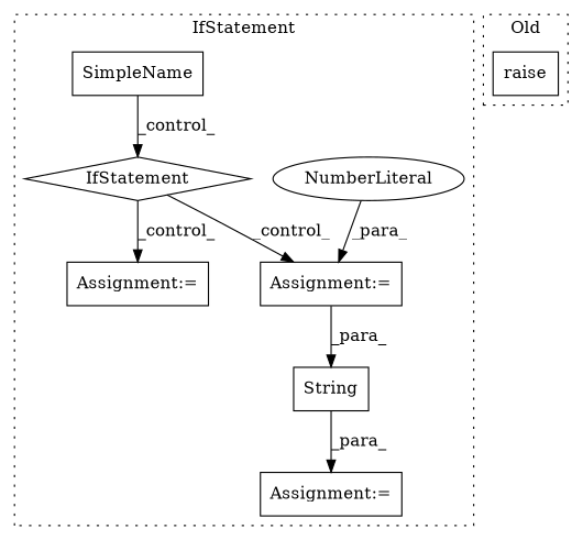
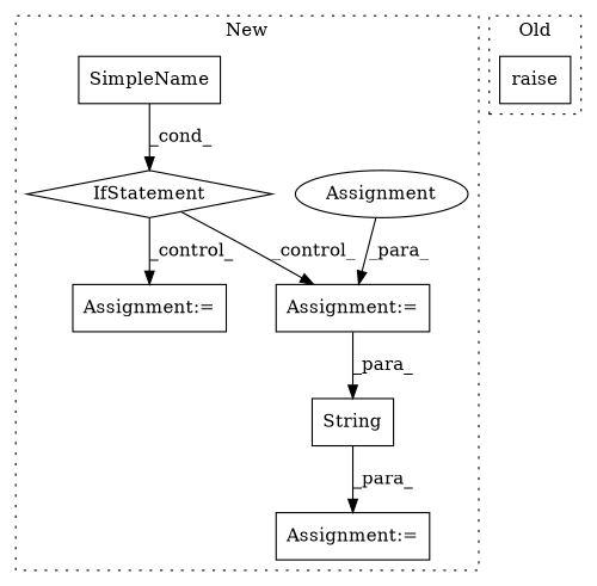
  digraph {
    node [a=7 l=1 shape=box]
    n1 [a=32 l="7,1" label=String s="22139,22172"]
    n2 [label="Assignment:=" s=21833]
    n3 [label="Assignment:=" s=22127]
    n4 [a=25 l="4,2" label=IfStatement s="21657,21691" shape=diamond]
-   n5 [a=34 label=NumberLiteral s=21834 shape=ellipse]
+   n5 [a=34 label=Assignment s=21834 shape=ellipse]
    n6 [a=42 label=SimpleName l=""]
    n7 [label="Assignment:=" s=21725]
    n8 [a=32 l="6,1" label=raise s="21286,21321"]
    subgraph cluster_1 {
-     label=IfStatement
+     label=New
      style=dotted
      n1
      n2
      n3
      n4
      n5
      n6
      n7
    }
    subgraph cluster_2 {
      label=Old
      style=dotted
      n8
    }
    n1 -> n3 [label=_para_]
    n2 -> n1 [label=_para_]
    n4 -> n2 [label=_control_]
    n4 -> n7 [label=_control_]
    n5 -> n2 [label=_para_]
-   n6 -> n4 [label=_control_]
+   n6 -> n4 [label=_cond_]
  }
